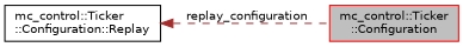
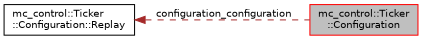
  digraph {
    rankdir=LR
    node [fontname=Helvetica fontsize=10 shape=record style=filled]
    n1 [color=red fillcolor=grey75 fontcolor=black height=0.2 label="mc_control::Ticker\l::Configuration" width=0.4]
    n2 [color=black fillcolor=white height=0.2 label="mc_control::Ticker\l::Configuration::Replay" width=0.4]
-   n2 -> n1 [color=brown dir=back fontname=Helvetica fontsize=10 label=" replay_configuration" labelfontname=Helvetica labelfontsize=10 style=dashed]
+   n2 -> n1 [color=brown dir=back fontname=Helvetica fontsize=10 label=" configuration_configuration" labelfontname=Helvetica labelfontsize=10 style=dashed]
  }
